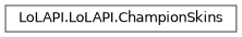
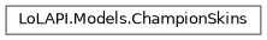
  digraph {
    rankdir=LR
-   n1 [color=grey40 fillcolor=white fontname=Helvetica fontsize=10 height=0.2 label="LoLAPI.LoLAPI.ChampionSkins" shape=box style=filled width=0.4]
+   n1 [color=grey40 fillcolor=white fontname=Helvetica fontsize=10 height=0.2 label="LoLAPI.Models.ChampionSkins" shape=box style=filled width=0.4]
  }
